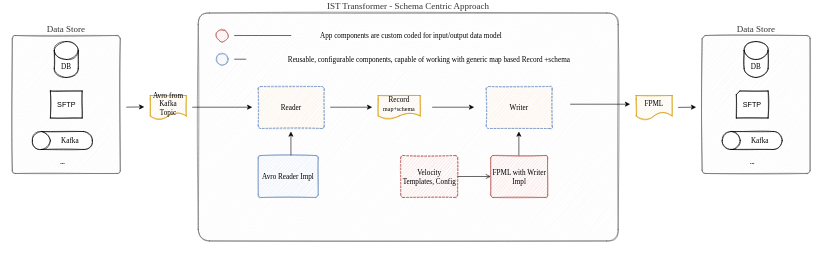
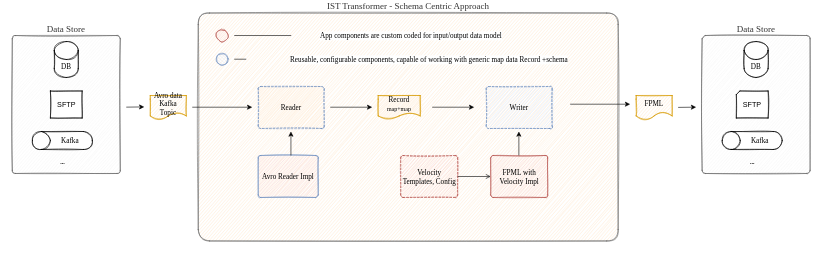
  <mxCell id="0" />
  <mxCell id="1" parent="0" />
- <mxCell id="2" value="&lt;font style=&quot;font-size: 15px&quot;&gt;IST Transformer - Schema Centric Approach&lt;/font&gt;" style="rounded=1;whiteSpace=wrap;html=1;comic=0;sketch=1;curveFitting=0.95;sketchStyle=rough;fontFamily=Verdana;fillColor=#f5f5f5;strokeColor=#666666;fontColor=#333333;arcSize=5;labelPosition=center;verticalLabelPosition=top;align=center;verticalAlign=bottom;" parent="1" vertex="1"><mxGeometry x="330" y="20" width="700" height="380" as="geometry" /></mxCell>
+ <mxCell id="2" value="&lt;font style=&quot;font-size: 15px&quot;&gt;IST Transformer - Schema Centric Approach&lt;/font&gt;" style="rounded=1;whiteSpace=wrap;html=1;comic=0;sketch=1;curveFitting=0.95;sketchStyle=rough;fontFamily=Verdana;fillColor=#ffe6cc;strokeColor=#666666;fontColor=#333333;arcSize=5;labelPosition=center;verticalLabelPosition=top;align=center;verticalAlign=bottom;" parent="1" vertex="1"><mxGeometry x="330" y="20" width="700" height="380" as="geometry" /></mxCell>
  <mxCell id="3" value="&lt;font style=&quot;font-size: 15px&quot;&gt;Data Store&lt;/font&gt;" style="rounded=1;whiteSpace=wrap;html=1;comic=0;sketch=1;labelPosition=center;verticalLabelPosition=top;align=center;verticalAlign=bottom;fontFamily=Verdana;curveFitting=0.95;arcSize=3;sketchStyle=rough;fillColor=#f5f5f5;strokeColor=#666666;fontColor=#333333;" parent="1" vertex="1"><mxGeometry x="20" y="57.5" width="180" height="230" as="geometry" /></mxCell>
  <mxCell id="4" value="&lt;font face=&quot;Verdana&quot;&gt;DB&lt;/font&gt;" style="shape=cylinder3;whiteSpace=wrap;html=1;boundedLbl=1;backgroundOutline=1;size=15;comic=0;sketch=1;" parent="1" vertex="1"><mxGeometry x="90" y="67.5" width="40" height="60" as="geometry" /></mxCell>
  <mxCell id="5" value="&lt;font face=&quot;Verdana&quot;&gt;Kafka&lt;/font&gt;" style="shape=cylinder3;whiteSpace=wrap;html=1;boundedLbl=1;backgroundOutline=1;size=15;comic=0;sketch=1;direction=north;" parent="1" vertex="1"><mxGeometry x="53.5" y="217.5" width="100" height="30" as="geometry" /></mxCell>
  <mxCell id="6" value="SFTP" style="shape=card;whiteSpace=wrap;html=1;comic=0;sketch=1;size=0;" parent="1" vertex="1"><mxGeometry x="83.5" y="150" width="53" height="45" as="geometry" /></mxCell>
  <mxCell id="7" value="" style="endArrow=classic;html=1;fontFamily=Verdana;arcSize=15;" parent="1" edge="1"><mxGeometry width="50" height="50" relative="1" as="geometry"><mxPoint x="210" y="176.91" as="sourcePoint" /><mxPoint x="240" y="176.5" as="targetPoint" /></mxGeometry></mxCell>
- <mxCell id="8" value="Avro from Kafka Topic" style="shape=document;whiteSpace=wrap;html=1;boundedLbl=1;comic=0;sketch=1;fontFamily=Verdana;fillColor=#ffe6cc;strokeColor=#d79b00;" parent="1" vertex="1"><mxGeometry x="250" y="157.5" width="60" height="40" as="geometry" /></mxCell>
+ <mxCell id="8" value="Avro data Kafka Topic" style="shape=document;whiteSpace=wrap;html=1;boundedLbl=1;comic=0;sketch=1;fontFamily=Verdana;fillColor=#ffe6cc;strokeColor=#d79b00;" parent="1" vertex="1"><mxGeometry x="250" y="157.5" width="60" height="40" as="geometry" /></mxCell>
  <mxCell id="9" value="&lt;font size=&quot;1&quot;&gt;&lt;b&gt;...&lt;/b&gt;&lt;/font&gt;" style="text;html=1;strokeColor=none;fillColor=none;align=center;verticalAlign=middle;whiteSpace=wrap;rounded=0;comic=0;sketch=1;curveFitting=0.95;sketchStyle=rough;fontFamily=Verdana;" parent="1" vertex="1"><mxGeometry x="84" y="257.5" width="40" height="20" as="geometry" /></mxCell>
  <mxCell id="10" value="Reader" style="rounded=1;whiteSpace=wrap;html=1;comic=0;sketch=1;curveFitting=0.95;sketchStyle=rough;fontFamily=Verdana;arcSize=6;fillColor=#ffe6cc;strokeColor=#6c8ebf;dashed=1;" parent="1" vertex="1"><mxGeometry x="430" y="142.5" width="110" height="70" as="geometry" /></mxCell>
- <mxCell id="11" value="Writer" style="rounded=1;whiteSpace=wrap;html=1;comic=0;sketch=1;curveFitting=0.95;sketchStyle=rough;fontFamily=Verdana;arcSize=6;fillColor=#ffe6cc;strokeColor=#6c8ebf;dashed=1;" parent="1" vertex="1"><mxGeometry x="810" y="142.5" width="110" height="70" as="geometry" /></mxCell>
+ <mxCell id="11" value="Writer" style="rounded=1;whiteSpace=wrap;html=1;comic=0;sketch=1;curveFitting=0.95;sketchStyle=rough;fontFamily=Verdana;arcSize=6;fillColor=#dae8fc;strokeColor=#6c8ebf;dashed=1;" parent="1" vertex="1"><mxGeometry x="810" y="142.5" width="110" height="70" as="geometry" /></mxCell>
  <mxCell id="12" value="FPML" style="shape=document;whiteSpace=wrap;html=1;boundedLbl=1;comic=0;sketch=1;fontFamily=Verdana;fillColor=#ffe6cc;strokeColor=#d79b00;" parent="1" vertex="1"><mxGeometry x="1060" y="157.5" width="60" height="40" as="geometry" /></mxCell>
  <mxCell id="13" value="" style="endArrow=classic;html=1;fontFamily=Verdana;" parent="1" edge="1"><mxGeometry width="50" height="50" relative="1" as="geometry"><mxPoint x="1130" y="177.32" as="sourcePoint" /><mxPoint x="1160" y="176.91" as="targetPoint" /></mxGeometry></mxCell>
  <mxCell id="14" value="&lt;font style=&quot;font-size: 15px&quot;&gt;Data Store&lt;/font&gt;" style="rounded=1;whiteSpace=wrap;html=1;comic=0;sketch=1;labelPosition=center;verticalLabelPosition=top;align=center;verticalAlign=bottom;fontFamily=Verdana;curveFitting=0.95;arcSize=3;sketchStyle=rough;fillColor=#f5f5f5;strokeColor=#666666;fontColor=#333333;" parent="1" vertex="1"><mxGeometry x="1170" y="57.5" width="180" height="230" as="geometry" /></mxCell>
  <mxCell id="15" value="&lt;font face=&quot;Verdana&quot;&gt;DB&lt;/font&gt;" style="shape=cylinder3;whiteSpace=wrap;html=1;boundedLbl=1;backgroundOutline=1;size=15;comic=0;sketch=1;" parent="1" vertex="1"><mxGeometry x="1240" y="67.5" width="40" height="60" as="geometry" /></mxCell>
  <mxCell id="16" value="&lt;font face=&quot;Verdana&quot;&gt;Kafka&lt;/font&gt;" style="shape=cylinder3;whiteSpace=wrap;html=1;boundedLbl=1;backgroundOutline=1;size=15;comic=0;sketch=1;direction=north;" parent="1" vertex="1"><mxGeometry x="1203.5" y="217.5" width="100" height="30" as="geometry" /></mxCell>
  <mxCell id="17" value="SFTP" style="shape=card;whiteSpace=wrap;html=1;comic=0;sketch=1;size=6;" parent="1" vertex="1"><mxGeometry x="1227" y="150" width="53" height="45" as="geometry" /></mxCell>
  <mxCell id="18" value="&lt;font size=&quot;1&quot;&gt;&lt;b&gt;...&lt;/b&gt;&lt;/font&gt;" style="text;html=1;strokeColor=none;fillColor=none;align=center;verticalAlign=middle;whiteSpace=wrap;rounded=0;comic=0;sketch=1;curveFitting=0.95;sketchStyle=rough;fontFamily=Verdana;" parent="1" vertex="1"><mxGeometry x="1234" y="257.5" width="40" height="20" as="geometry" /></mxCell>
  <mxCell id="19" value="" style="ellipse;whiteSpace=wrap;html=1;aspect=fixed;rounded=1;comic=0;sketch=1;curveFitting=0.95;sketchStyle=rough;fontFamily=Verdana;fillColor=#f8cecc;strokeColor=#b85450;" parent="1" vertex="1"><mxGeometry x="360" y="47.5" width="20" height="20" as="geometry" /></mxCell>
  <mxCell id="20" value="App components are custom coded for input/output data model" style="text;html=1;strokeColor=none;fillColor=none;align=center;verticalAlign=middle;whiteSpace=wrap;rounded=0;comic=0;sketch=1;curveFitting=0.95;sketchStyle=rough;fontFamily=Verdana;labelBackgroundColor=#FFFFFF;labelBorderColor=none;" parent="1" vertex="1"><mxGeometry x="485" y="47.5" width="400" height="20" as="geometry" /></mxCell>
  <mxCell id="21" value="" style="endArrow=none;html=1;strokeWidth=1;fontFamily=Verdana;endFill=0;" parent="1" target="20" edge="1"><mxGeometry width="50" height="50" relative="1" as="geometry"><mxPoint x="390" y="57.5" as="sourcePoint" /><mxPoint x="440" y="7.5" as="targetPoint" /></mxGeometry></mxCell>
- <mxCell id="22" value="Record&lt;br style=&quot;font-size: 6px&quot;&gt;&lt;font size=&quot;1&quot;&gt;map+schema&lt;/font&gt;" style="shape=document;whiteSpace=wrap;html=1;boundedLbl=1;comic=0;sketch=1;fontFamily=Verdana;fillColor=#ffe6cc;strokeColor=#d79b00;" parent="1" vertex="1"><mxGeometry x="630" y="157.5" width="70" height="40" as="geometry" /></mxCell>
- <mxCell id="23" value="Avro Reader Impl" style="rounded=1;whiteSpace=wrap;html=1;comic=0;sketch=1;curveFitting=0.95;sketchStyle=rough;fontFamily=Verdana;arcSize=6;fillColor=#dae8fc;strokeColor=#6c8ebf;" parent="1" vertex="1"><mxGeometry x="430" y="257.5" width="100" height="70" as="geometry" /></mxCell>
- <mxCell id="24" value="FPML with Writer Impl" style="rounded=1;whiteSpace=wrap;html=1;comic=0;sketch=1;curveFitting=0.95;sketchStyle=rough;fontFamily=Verdana;arcSize=6;fillColor=#f8cecc;strokeColor=#b85450;" parent="1" vertex="1"><mxGeometry x="817.5" y="257.5" width="95" height="70" as="geometry" /></mxCell>
+ <mxCell id="22" value="Record&lt;br style=&quot;font-size: 6px&quot;&gt;&lt;font size=&quot;1&quot;&gt;map+map&lt;/font&gt;" style="shape=document;whiteSpace=wrap;html=1;boundedLbl=1;comic=0;sketch=1;fontFamily=Verdana;fillColor=#ffe6cc;strokeColor=#d79b00;" parent="1" vertex="1"><mxGeometry x="630" y="157.5" width="70" height="40" as="geometry" /></mxCell>
+ <mxCell id="23" value="Avro Reader Impl" style="rounded=1;whiteSpace=wrap;html=1;comic=0;sketch=1;curveFitting=0.95;sketchStyle=rough;fontFamily=Verdana;arcSize=6;fillColor=#f8cecc;strokeColor=#6c8ebf;" parent="1" vertex="1"><mxGeometry x="430" y="257.5" width="100" height="70" as="geometry" /></mxCell>
+ <mxCell id="24" value="FPML with Velocity Impl" style="rounded=1;whiteSpace=wrap;html=1;comic=0;sketch=1;curveFitting=0.95;sketchStyle=rough;fontFamily=Verdana;arcSize=6;fillColor=#f8cecc;strokeColor=#b85450;" parent="1" vertex="1"><mxGeometry x="817.5" y="257.5" width="95" height="70" as="geometry" /></mxCell>
  <mxCell id="25" value="" style="ellipse;whiteSpace=wrap;html=1;aspect=fixed;rounded=1;comic=0;sketch=1;curveFitting=0.95;sketchStyle=rough;fontFamily=Verdana;fillColor=#dae8fc;strokeColor=#6c8ebf;direction=south;" parent="1" vertex="1"><mxGeometry x="360" y="87.5" width="20" height="20" as="geometry" /></mxCell>
  <mxCell id="26" value="" style="endArrow=none;html=1;strokeWidth=1;fontFamily=Verdana;endFill=0;" parent="1" edge="1"><mxGeometry width="50" height="50" relative="1" as="geometry"><mxPoint x="390" y="97" as="sourcePoint" /><mxPoint x="410" y="97" as="targetPoint" /></mxGeometry></mxCell>
- <mxCell id="27" value="Reusable, configurable components, capable of working with generic map based Record +schema" style="text;html=1;strokeColor=none;fillColor=none;align=center;verticalAlign=middle;whiteSpace=wrap;rounded=0;comic=0;sketch=1;curveFitting=0.95;sketchStyle=rough;fontFamily=Verdana;labelBackgroundColor=#FFFFFF;labelBorderColor=none;" parent="1" vertex="1"><mxGeometry x="410" y="87.5" width="610" height="20" as="geometry" /></mxCell>
+ <mxCell id="27" value="Reusable, configurable components, capable of working with generic map data Record +schema" style="text;html=1;strokeColor=none;fillColor=none;align=center;verticalAlign=middle;whiteSpace=wrap;rounded=0;comic=0;sketch=1;curveFitting=0.95;sketchStyle=rough;fontFamily=Verdana;labelBackgroundColor=#FFFFFF;labelBorderColor=none;" parent="1" vertex="1"><mxGeometry x="410" y="87.5" width="610" height="20" as="geometry" /></mxCell>
  <mxCell id="28" value="" style="endArrow=classic;html=1;exitX=0.475;exitY=-0.121;exitDx=0;exitDy=0;exitPerimeter=0;" edge="1" parent="1"><mxGeometry width="50" height="50" relative="1" as="geometry"><mxPoint x="484.5" y="257.5" as="sourcePoint" /><mxPoint x="484.5" y="217.5" as="targetPoint" /></mxGeometry></mxCell>
  <mxCell id="29" value="" style="endArrow=classic;html=1;fontFamily=Verdana;" edge="1" parent="1"><mxGeometry width="50" height="50" relative="1" as="geometry"><mxPoint x="550" y="177" as="sourcePoint" /><mxPoint x="620" y="177" as="targetPoint" /></mxGeometry></mxCell>
  <mxCell id="30" value="" style="endArrow=classic;html=1;" edge="1" parent="1"><mxGeometry width="50" height="50" relative="1" as="geometry"><mxPoint x="864.5" y="257.5" as="sourcePoint" /><mxPoint x="864.5" y="217.5" as="targetPoint" /></mxGeometry></mxCell>
  <mxCell id="31" value="Velocity Templates, Config" style="rounded=1;whiteSpace=wrap;html=1;comic=0;sketch=1;curveFitting=0.95;sketchStyle=rough;fontFamily=Verdana;arcSize=6;fillColor=#f8cecc;strokeColor=#b85450;dashed=1;" vertex="1" parent="1"><mxGeometry x="667.5" y="257.5" width="95" height="70" as="geometry" /></mxCell>
  <mxCell id="32" value="" style="endArrow=open;html=1;entryX=0;entryY=0.5;entryDx=0;entryDy=0;exitX=1;exitY=0.5;exitDx=0;exitDy=0;" edge="1" parent="1" source="31" target="24"><mxGeometry width="50" height="50" relative="1" as="geometry"><mxPoint x="570" y="290" as="sourcePoint" /><mxPoint x="620" y="240" as="targetPoint" /></mxGeometry></mxCell>
  <mxCell id="33" value="" style="endArrow=classic;html=1;fontFamily=Verdana;" edge="1" parent="1"><mxGeometry width="50" height="50" relative="1" as="geometry"><mxPoint x="720" y="177" as="sourcePoint" /><mxPoint x="790" y="177" as="targetPoint" /></mxGeometry></mxCell>
  <mxCell id="34" value="" style="endArrow=classic;html=1;fontFamily=Verdana;" edge="1" parent="1"><mxGeometry width="50" height="50" relative="1" as="geometry"><mxPoint x="950" y="172" as="sourcePoint" /><mxPoint x="1050" y="172" as="targetPoint" /></mxGeometry></mxCell>
  <mxCell id="35" value="" style="endArrow=classic;html=1;fontFamily=Verdana;arcSize=20;" edge="1" parent="1"><mxGeometry width="50" height="50" relative="1" as="geometry"><mxPoint x="320" y="177" as="sourcePoint" /><mxPoint x="420" y="177" as="targetPoint" /></mxGeometry></mxCell>
